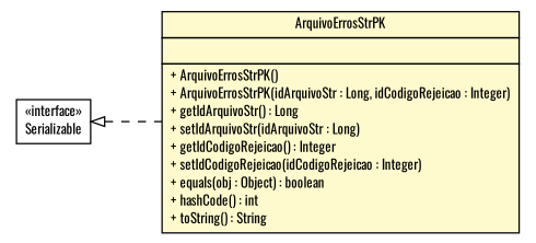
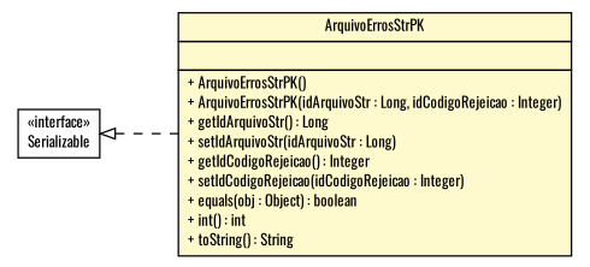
  digraph {
    nodesep=0.25
    ranksep=0.5
    rankdir=LR
    fontname=Oswald
    node [fontcolor=black fontname=Oswald fontsize=10.0 shape=plaintext]
-   n1 [label=<<table title="br.gov.to.sefaz.arr.persistence.entity.ArquivoErrosStrPK" border="0" cellborder="1" cellspacing="0" cellpadding="2" port="p" bgcolor="lemonChiffon" href="./ArquivoErrosStrPK.html"> 		<tr><td><table border="0" cellspacing="0" cellpadding="1"> <tr><td align="center" balign="center"> ArquivoErrosStrPK </td></tr> 		</table></td></tr> 		<tr><td><table border="0" cellspacing="0" cellpadding="1"> <tr><td align="left" balign="left">  </td></tr> 		</table></td></tr> 		<tr><td><table border="0" cellspacing="0" cellpadding="1"> <tr><td align="left" balign="left"> + ArquivoErrosStrPK() </td></tr> <tr><td align="left" balign="left"> + ArquivoErrosStrPK(idArquivoStr : Long, idCodigoRejeicao : Integer) </td></tr> <tr><td align="left" balign="left"> + getIdArquivoStr() : Long </td></tr> <tr><td align="left" balign="left"> + setIdArquivoStr(idArquivoStr : Long) </td></tr> <tr><td align="left" balign="left"> + getIdCodigoRejeicao() : Integer </td></tr> <tr><td align="left" balign="left"> + setIdCodigoRejeicao(idCodigoRejeicao : Integer) </td></tr> <tr><td align="left" balign="left"> + equals(obj : Object) : boolean </td></tr> <tr><td align="left" balign="left"> + hashCode() : int </td></tr> <tr><td align="left" balign="left"> + toString() : String </td></tr> 		</table></td></tr> 		</table>>]
+   n1 [label=<<table title="br.gov.to.sefaz.arr.persistence.entity.ArquivoErrosStrPK" border="0" cellborder="1" cellspacing="0" cellpadding="2" port="p" bgcolor="lemonChiffon" href="./ArquivoErrosStrPK.html"> 		<tr><td><table border="0" cellspacing="0" cellpadding="1"> <tr><td align="center" balign="center"> ArquivoErrosStrPK </td></tr> 		</table></td></tr> 		<tr><td><table border="0" cellspacing="0" cellpadding="1"> <tr><td align="left" balign="left">  </td></tr> 		</table></td></tr> 		<tr><td><table border="0" cellspacing="0" cellpadding="1"> <tr><td align="left" balign="left"> + ArquivoErrosStrPK() </td></tr> <tr><td align="left" balign="left"> + ArquivoErrosStrPK(idArquivoStr : Long, idCodigoRejeicao : Integer) </td></tr> <tr><td align="left" balign="left"> + getIdArquivoStr() : Long </td></tr> <tr><td align="left" balign="left"> + setIdArquivoStr(idArquivoStr : Long) </td></tr> <tr><td align="left" balign="left"> + getIdCodigoRejeicao() : Integer </td></tr> <tr><td align="left" balign="left"> + setIdCodigoRejeicao(idCodigoRejeicao : Integer) </td></tr> <tr><td align="left" balign="left"> + equals(obj : Object) : boolean </td></tr> <tr><td align="left" balign="left"> + int() : int </td></tr> <tr><td align="left" balign="left"> + toString() : String </td></tr> 		</table></td></tr> 		</table>>]
    n2 [label=<<table title="java.io.Serializable" border="0" cellborder="1" cellspacing="0" cellpadding="2" port="p" href="http://java.sun.com/j2se/1.4.2/docs/api/java/io/Serializable.html"> 		<tr><td><table border="0" cellspacing="0" cellpadding="1"> <tr><td align="center" balign="center"> &#171;interface&#187; </td></tr> <tr><td align="center" balign="center"> Serializable </td></tr> 		</table></td></tr> 		</table>>]
    n2 -> n1 [arrowtail=empty dir=back fontname=Oswald fontsize=10 headport=p labelfontname=arial labelfontsize=10 style=dashed tailport=p]
  }
